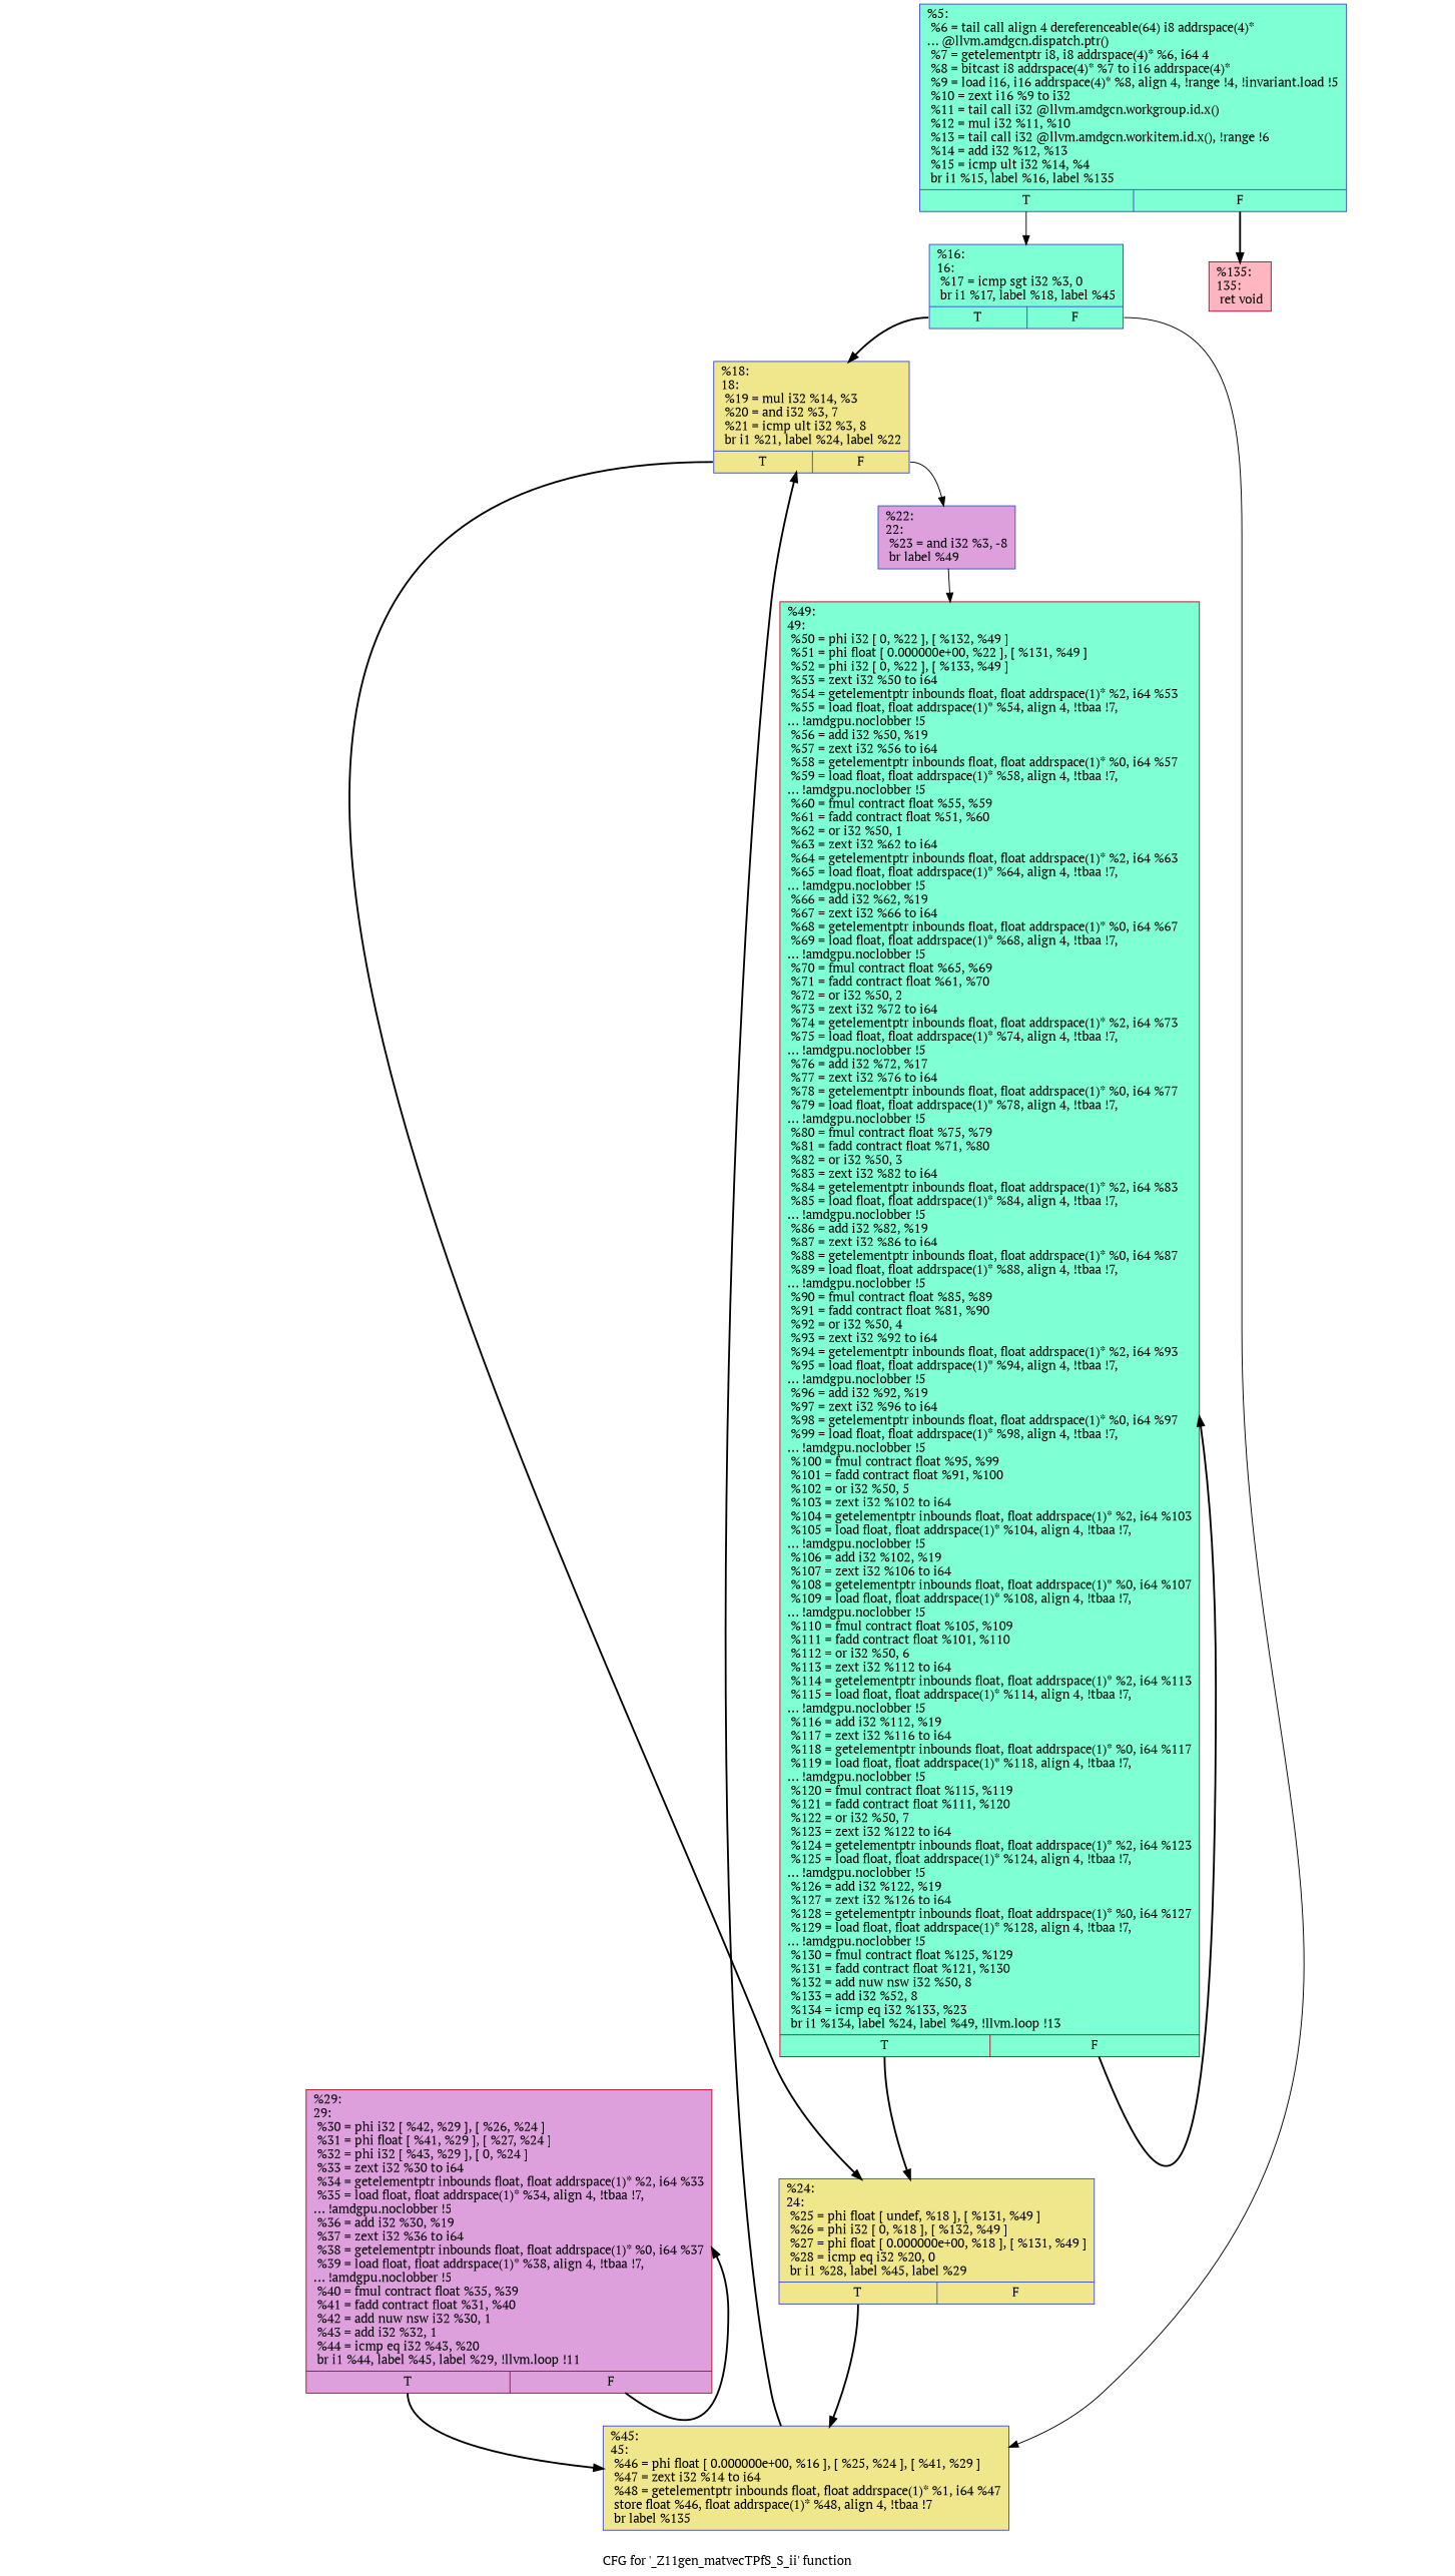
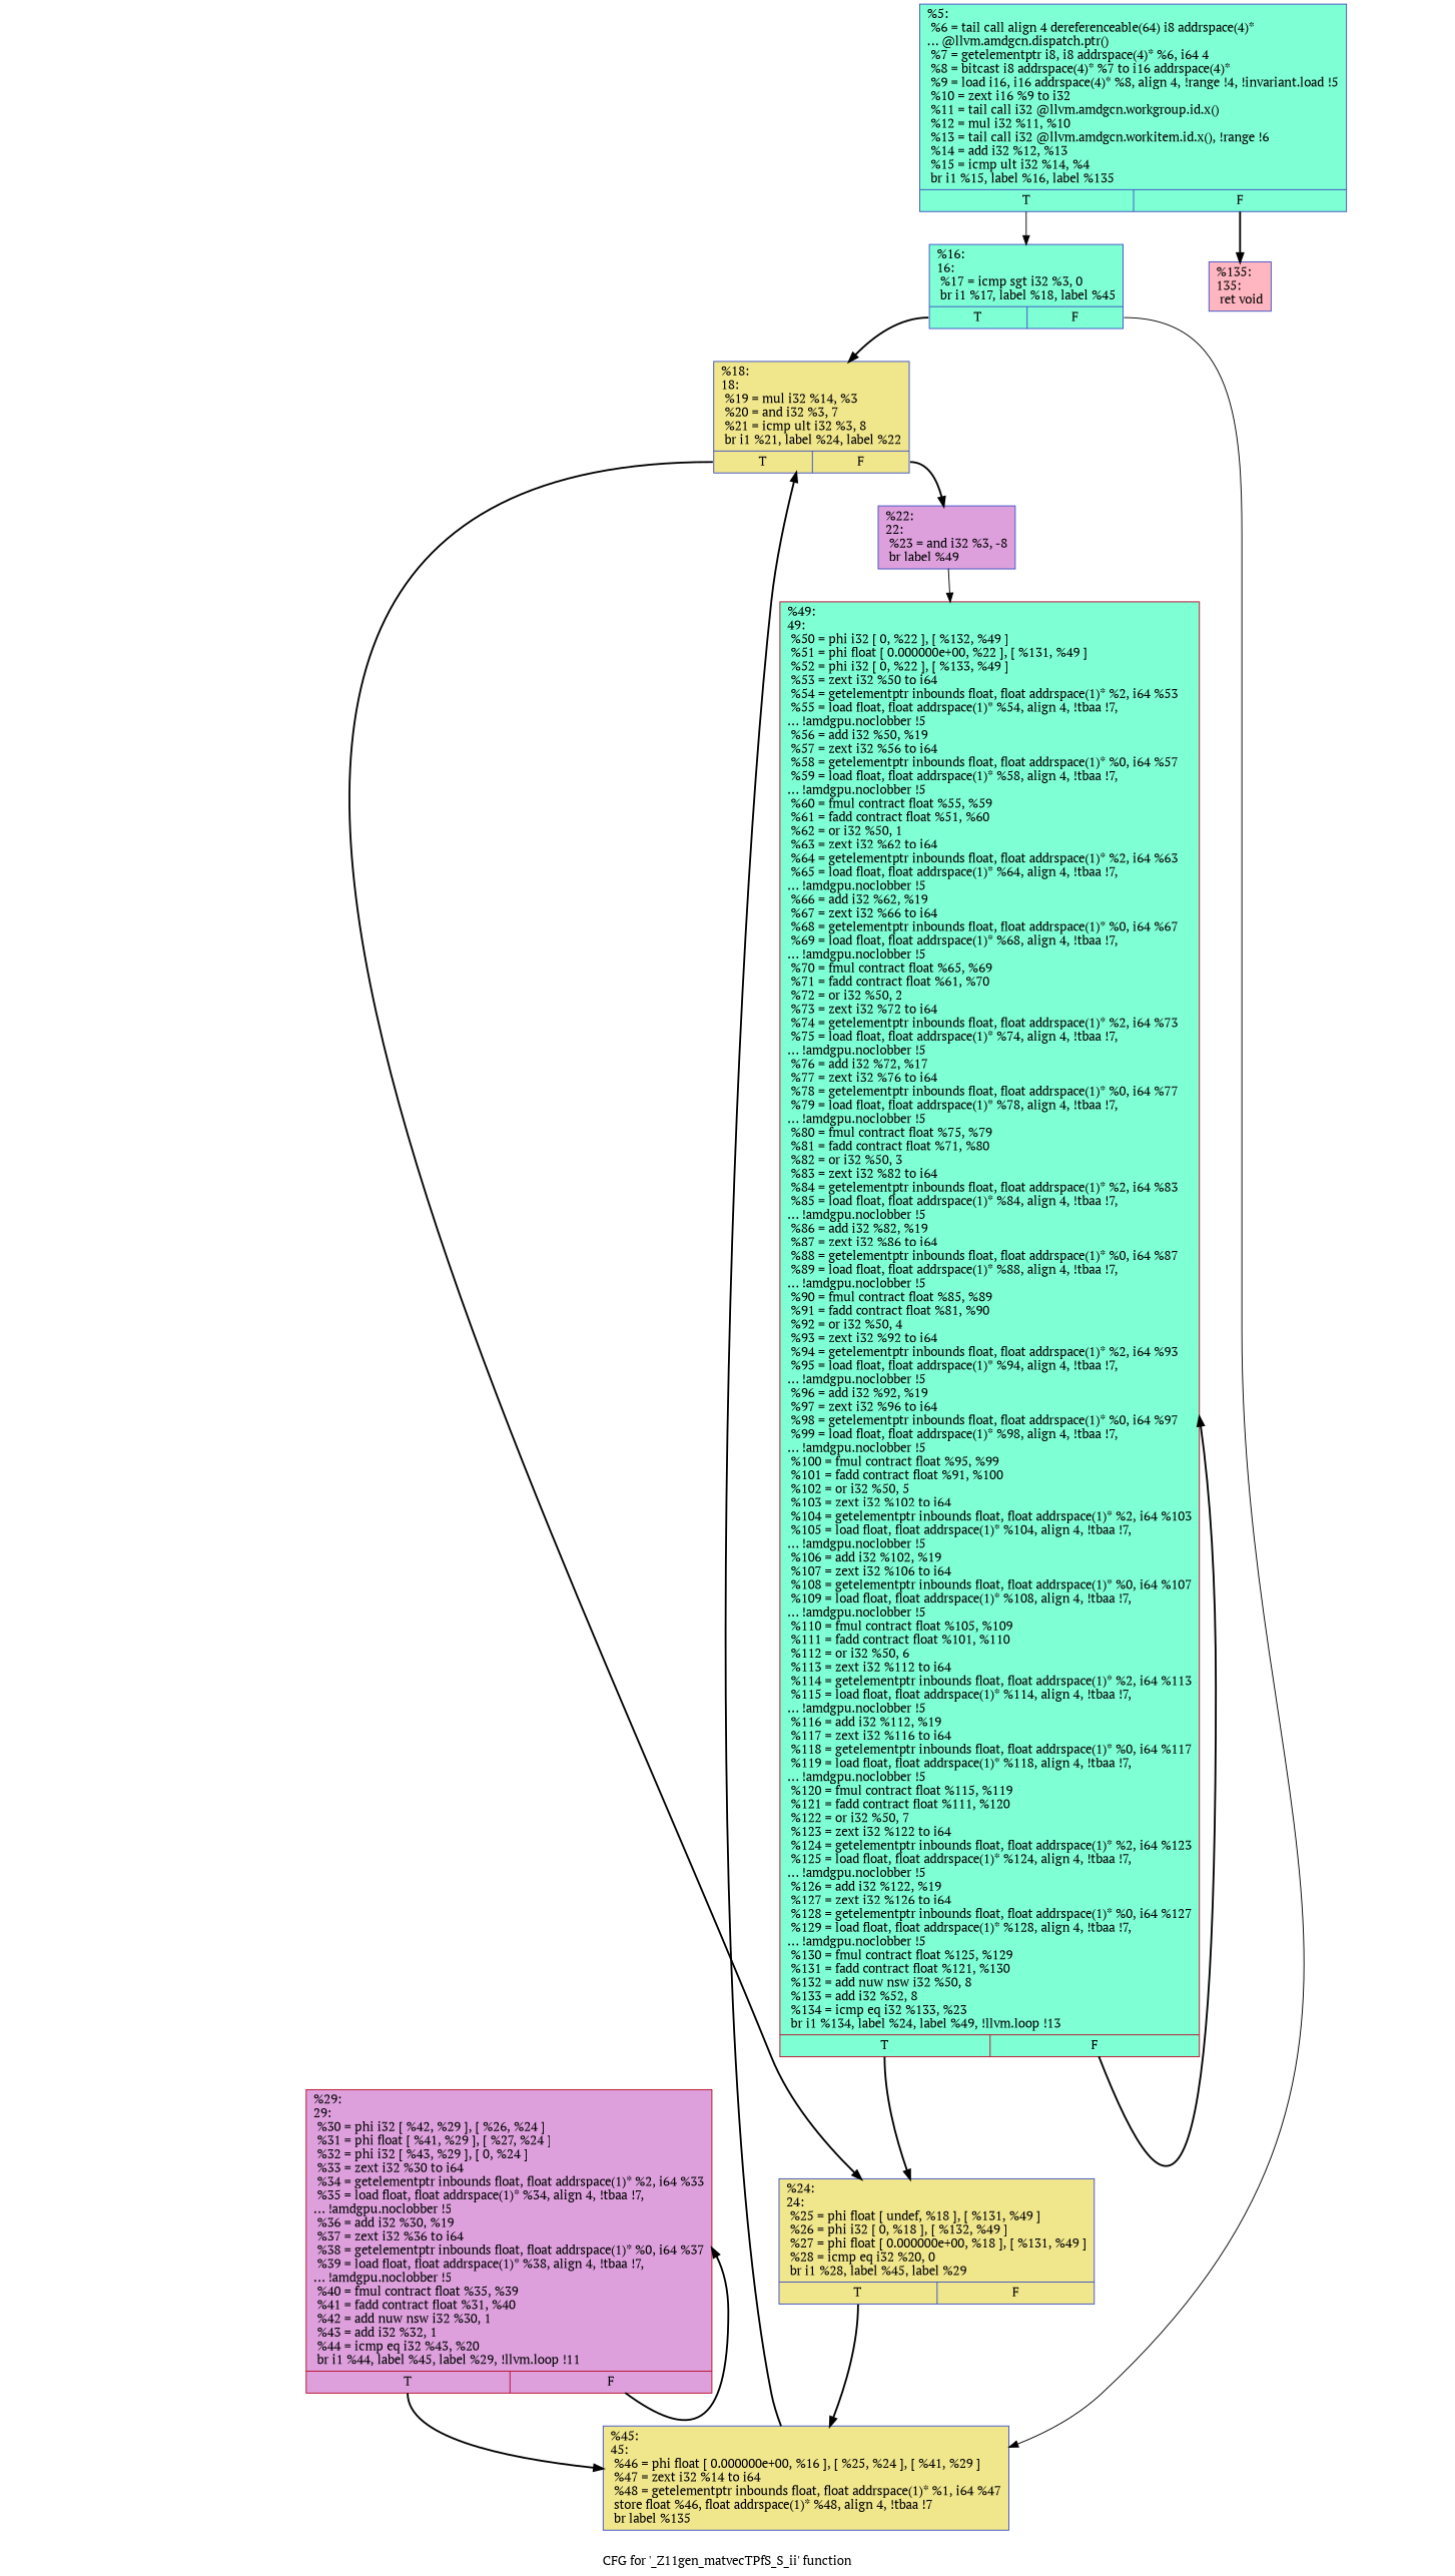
  digraph {
    fontname="PT Serif"
    label="CFG for '_Z11gen_matvecTPfS_S_ii' function"
    node [color="#3d50c3ff" fillcolor=aquamarine fontname="PT Serif" shape=record style=filled]
    edge [fontname="PT Serif" style=bold tailport=s0]
    n1 [label="{%5:\l  %6 = tail call align 4 dereferenceable(64) i8 addrspace(4)*\l... @llvm.amdgcn.dispatch.ptr()\l  %7 = getelementptr i8, i8 addrspace(4)* %6, i64 4\l  %8 = bitcast i8 addrspace(4)* %7 to i16 addrspace(4)*\l  %9 = load i16, i16 addrspace(4)* %8, align 4, !range !4, !invariant.load !5\l  %10 = zext i16 %9 to i32\l  %11 = tail call i32 @llvm.amdgcn.workgroup.id.x()\l  %12 = mul i32 %11, %10\l  %13 = tail call i32 @llvm.amdgcn.workitem.id.x(), !range !6\l  %14 = add i32 %12, %13\l  %15 = icmp ult i32 %14, %4\l  br i1 %15, label %16, label %135\l|{<s0>T|<s1>F}}"]
    n2 [label="{%16:\l16:                                               \l  %17 = icmp sgt i32 %3, 0\l  br i1 %17, label %18, label %45\l|{<s0>T|<s1>F}}"]
-   n3 [color="#b70d28ff" fillcolor=lightpink label="{%135:\l135:                                              \l  ret void\l}"]
+   n3 [fillcolor=lightpink label="{%135:\l135:                                              \l  ret void\l}"]
    n4 [fillcolor=khaki label="{%18:\l18:                                               \l  %19 = mul i32 %14, %3\l  %20 = and i32 %3, 7\l  %21 = icmp ult i32 %3, 8\l  br i1 %21, label %24, label %22\l|{<s0>T|<s1>F}}"]
    n5 [fillcolor=khaki label="{%45:\l45:                                               \l  %46 = phi float [ 0.000000e+00, %16 ], [ %25, %24 ], [ %41, %29 ]\l  %47 = zext i32 %14 to i64\l  %48 = getelementptr inbounds float, float addrspace(1)* %1, i64 %47\l  store float %46, float addrspace(1)* %48, align 4, !tbaa !7\l  br label %135\l}"]
    n6 [fillcolor=khaki label="{%24:\l24:                                               \l  %25 = phi float [ undef, %18 ], [ %131, %49 ]\l  %26 = phi i32 [ 0, %18 ], [ %132, %49 ]\l  %27 = phi float [ 0.000000e+00, %18 ], [ %131, %49 ]\l  %28 = icmp eq i32 %20, 0\l  br i1 %28, label %45, label %29\l|{<s0>T|<s1>F}}"]
    n7 [fillcolor=plum label="{%22:\l22:                                               \l  %23 = and i32 %3, -8\l  br label %49\l}"]
    n8 [color="#b70d28ff" label="{%49:\l49:                                               \l  %50 = phi i32 [ 0, %22 ], [ %132, %49 ]\l  %51 = phi float [ 0.000000e+00, %22 ], [ %131, %49 ]\l  %52 = phi i32 [ 0, %22 ], [ %133, %49 ]\l  %53 = zext i32 %50 to i64\l  %54 = getelementptr inbounds float, float addrspace(1)* %2, i64 %53\l  %55 = load float, float addrspace(1)* %54, align 4, !tbaa !7,\l... !amdgpu.noclobber !5\l  %56 = add i32 %50, %19\l  %57 = zext i32 %56 to i64\l  %58 = getelementptr inbounds float, float addrspace(1)* %0, i64 %57\l  %59 = load float, float addrspace(1)* %58, align 4, !tbaa !7,\l... !amdgpu.noclobber !5\l  %60 = fmul contract float %55, %59\l  %61 = fadd contract float %51, %60\l  %62 = or i32 %50, 1\l  %63 = zext i32 %62 to i64\l  %64 = getelementptr inbounds float, float addrspace(1)* %2, i64 %63\l  %65 = load float, float addrspace(1)* %64, align 4, !tbaa !7,\l... !amdgpu.noclobber !5\l  %66 = add i32 %62, %19\l  %67 = zext i32 %66 to i64\l  %68 = getelementptr inbounds float, float addrspace(1)* %0, i64 %67\l  %69 = load float, float addrspace(1)* %68, align 4, !tbaa !7,\l... !amdgpu.noclobber !5\l  %70 = fmul contract float %65, %69\l  %71 = fadd contract float %61, %70\l  %72 = or i32 %50, 2\l  %73 = zext i32 %72 to i64\l  %74 = getelementptr inbounds float, float addrspace(1)* %2, i64 %73\l  %75 = load float, float addrspace(1)* %74, align 4, !tbaa !7,\l... !amdgpu.noclobber !5\l  %76 = add i32 %72, %17\l  %77 = zext i32 %76 to i64\l  %78 = getelementptr inbounds float, float addrspace(1)* %0, i64 %77\l  %79 = load float, float addrspace(1)* %78, align 4, !tbaa !7,\l... !amdgpu.noclobber !5\l  %80 = fmul contract float %75, %79\l  %81 = fadd contract float %71, %80\l  %82 = or i32 %50, 3\l  %83 = zext i32 %82 to i64\l  %84 = getelementptr inbounds float, float addrspace(1)* %2, i64 %83\l  %85 = load float, float addrspace(1)* %84, align 4, !tbaa !7,\l... !amdgpu.noclobber !5\l  %86 = add i32 %82, %19\l  %87 = zext i32 %86 to i64\l  %88 = getelementptr inbounds float, float addrspace(1)* %0, i64 %87\l  %89 = load float, float addrspace(1)* %88, align 4, !tbaa !7,\l... !amdgpu.noclobber !5\l  %90 = fmul contract float %85, %89\l  %91 = fadd contract float %81, %90\l  %92 = or i32 %50, 4\l  %93 = zext i32 %92 to i64\l  %94 = getelementptr inbounds float, float addrspace(1)* %2, i64 %93\l  %95 = load float, float addrspace(1)* %94, align 4, !tbaa !7,\l... !amdgpu.noclobber !5\l  %96 = add i32 %92, %19\l  %97 = zext i32 %96 to i64\l  %98 = getelementptr inbounds float, float addrspace(1)* %0, i64 %97\l  %99 = load float, float addrspace(1)* %98, align 4, !tbaa !7,\l... !amdgpu.noclobber !5\l  %100 = fmul contract float %95, %99\l  %101 = fadd contract float %91, %100\l  %102 = or i32 %50, 5\l  %103 = zext i32 %102 to i64\l  %104 = getelementptr inbounds float, float addrspace(1)* %2, i64 %103\l  %105 = load float, float addrspace(1)* %104, align 4, !tbaa !7,\l... !amdgpu.noclobber !5\l  %106 = add i32 %102, %19\l  %107 = zext i32 %106 to i64\l  %108 = getelementptr inbounds float, float addrspace(1)* %0, i64 %107\l  %109 = load float, float addrspace(1)* %108, align 4, !tbaa !7,\l... !amdgpu.noclobber !5\l  %110 = fmul contract float %105, %109\l  %111 = fadd contract float %101, %110\l  %112 = or i32 %50, 6\l  %113 = zext i32 %112 to i64\l  %114 = getelementptr inbounds float, float addrspace(1)* %2, i64 %113\l  %115 = load float, float addrspace(1)* %114, align 4, !tbaa !7,\l... !amdgpu.noclobber !5\l  %116 = add i32 %112, %19\l  %117 = zext i32 %116 to i64\l  %118 = getelementptr inbounds float, float addrspace(1)* %0, i64 %117\l  %119 = load float, float addrspace(1)* %118, align 4, !tbaa !7,\l... !amdgpu.noclobber !5\l  %120 = fmul contract float %115, %119\l  %121 = fadd contract float %111, %120\l  %122 = or i32 %50, 7\l  %123 = zext i32 %122 to i64\l  %124 = getelementptr inbounds float, float addrspace(1)* %2, i64 %123\l  %125 = load float, float addrspace(1)* %124, align 4, !tbaa !7,\l... !amdgpu.noclobber !5\l  %126 = add i32 %122, %19\l  %127 = zext i32 %126 to i64\l  %128 = getelementptr inbounds float, float addrspace(1)* %0, i64 %127\l  %129 = load float, float addrspace(1)* %128, align 4, !tbaa !7,\l... !amdgpu.noclobber !5\l  %130 = fmul contract float %125, %129\l  %131 = fadd contract float %121, %130\l  %132 = add nuw nsw i32 %50, 8\l  %133 = add i32 %52, 8\l  %134 = icmp eq i32 %133, %23\l  br i1 %134, label %24, label %49, !llvm.loop !13\l|{<s0>T|<s1>F}}"]
    n9 [color="#b70d28ff" fillcolor=plum label="{%29:\l29:                                               \l  %30 = phi i32 [ %42, %29 ], [ %26, %24 ]\l  %31 = phi float [ %41, %29 ], [ %27, %24 ]\l  %32 = phi i32 [ %43, %29 ], [ 0, %24 ]\l  %33 = zext i32 %30 to i64\l  %34 = getelementptr inbounds float, float addrspace(1)* %2, i64 %33\l  %35 = load float, float addrspace(1)* %34, align 4, !tbaa !7,\l... !amdgpu.noclobber !5\l  %36 = add i32 %30, %19\l  %37 = zext i32 %36 to i64\l  %38 = getelementptr inbounds float, float addrspace(1)* %0, i64 %37\l  %39 = load float, float addrspace(1)* %38, align 4, !tbaa !7,\l... !amdgpu.noclobber !5\l  %40 = fmul contract float %35, %39\l  %41 = fadd contract float %31, %40\l  %42 = add nuw nsw i32 %30, 1\l  %43 = add i32 %32, 1\l  %44 = icmp eq i32 %43, %20\l  br i1 %44, label %45, label %29, !llvm.loop !11\l|{<s0>T|<s1>F}}"]
    n1 -> n2 [style=solid]
    n1 -> n3 [tailport=s1]
    n2 -> n4
    n2 -> n5 [style=solid tailport=s1]
    n4 -> n6
-   n4 -> n7 [style=solid tailport=s1]
+   n4 -> n7 [tailport=s1]
    n5 -> n4
    n6 -> n5
    n7 -> n8 [style=solid]
    n8 -> n6
    n8 -> n8 [tailport=s1]
    n9 -> n5
    n9 -> n9 [tailport=s1]
  }
